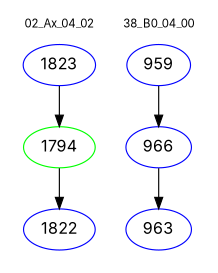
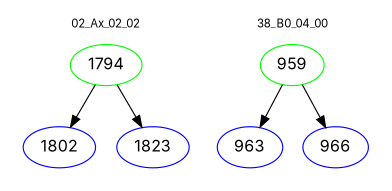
  digraph {
    fontname=Inter
    node [color=blue fontname=Inter]
    edge [color=black fontname=Inter]
    n1 [color=green label=1794]
-   n2 [label=1822]
+   n2 [label=1802]
    n3 [label=1823]
-   n4 [label=959]
+   n4 [color=green label=959]
    n5 [label=963]
    n6 [label=966]
    subgraph cluster_1 {
      color=white
      fontsize=10
-     label="02_Ax_04_02"
+     label="02_Ax_02_02"
      n1
      n2
      n3
    }
    subgraph cluster_2 {
      color=white
      fontsize=10
      label="38_B0_04_00"
      n4
      n5
      n6
    }
    n1 -> n2
-   n3 -> n1
-   n6 -> n5
+   n1 -> n3
+   n4 -> n5
    n4 -> n6
  }
